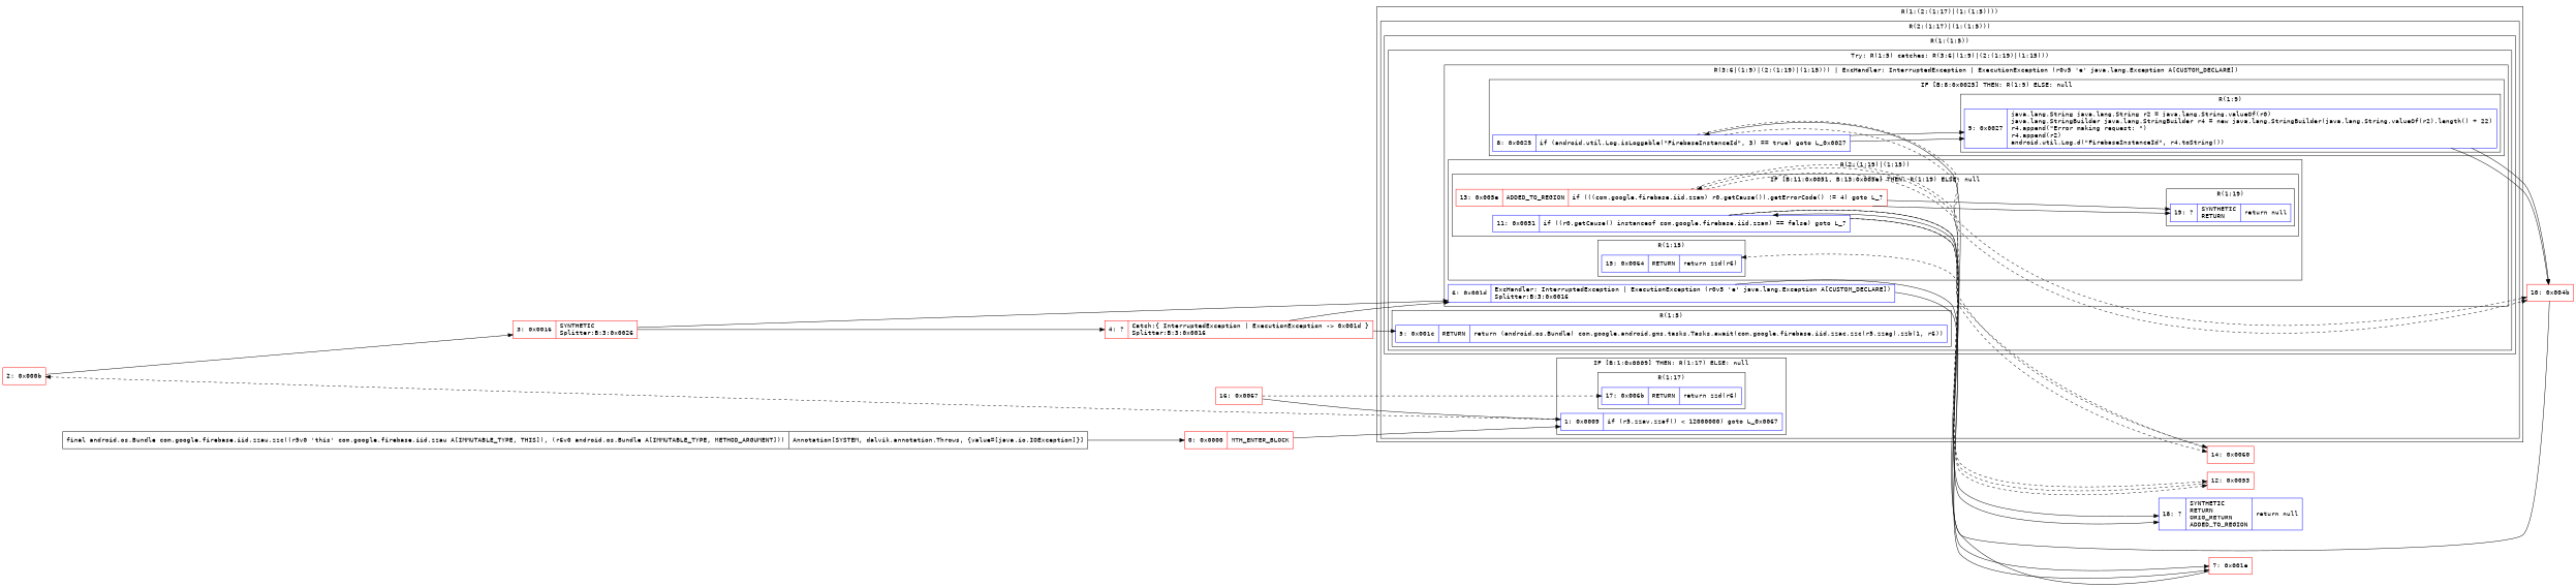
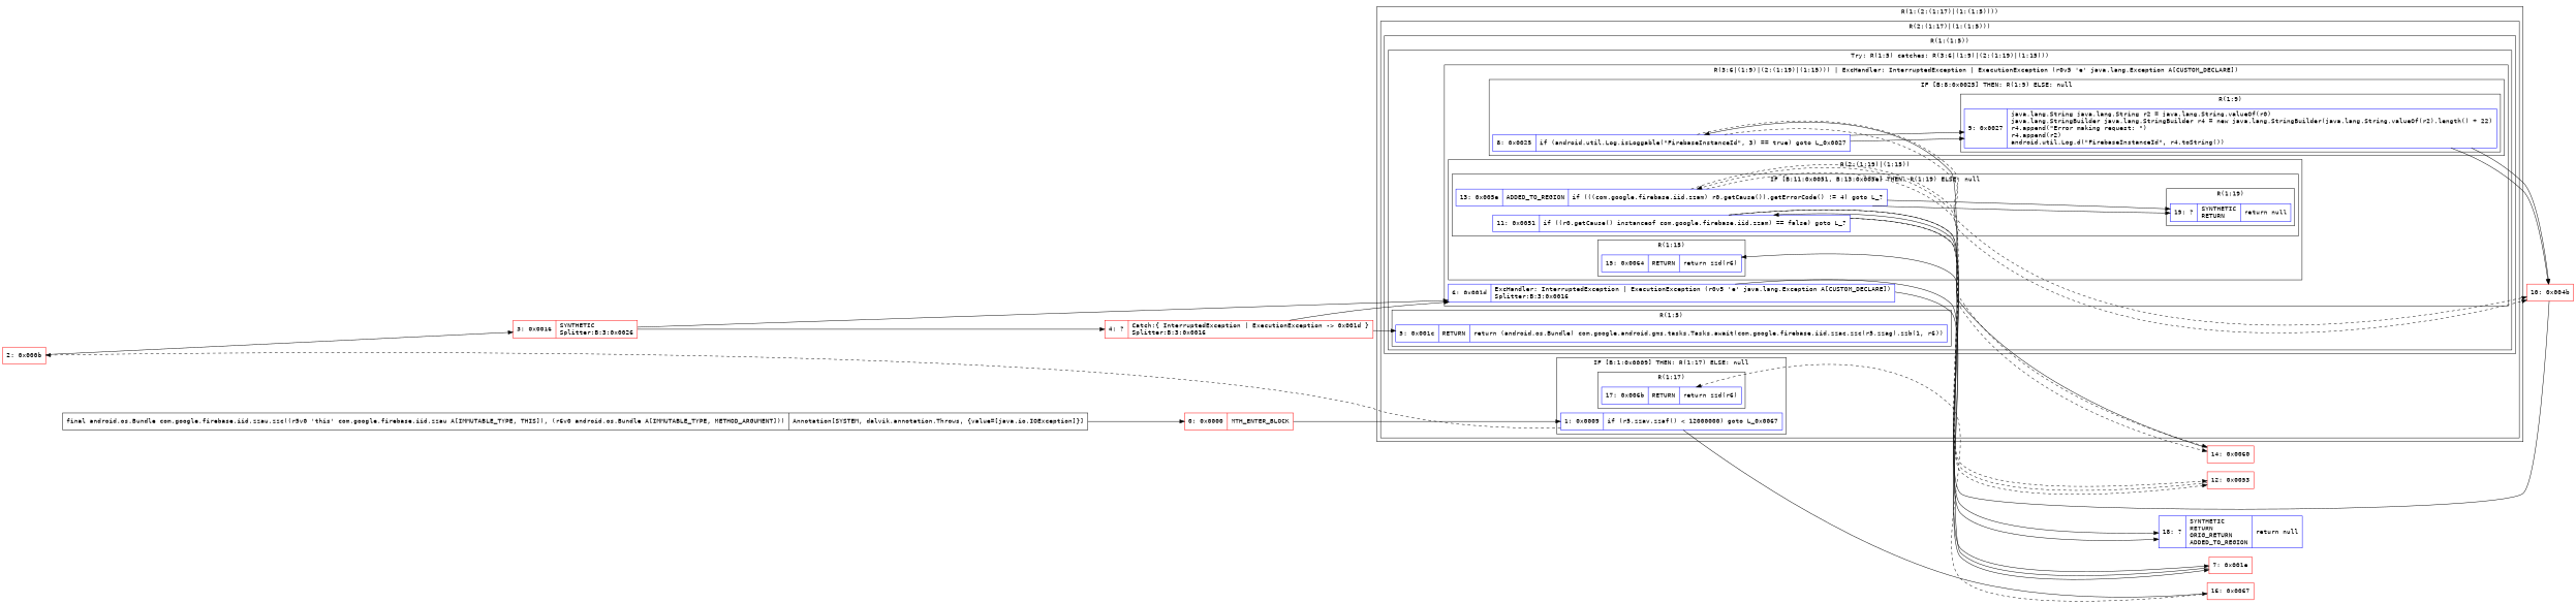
  digraph {
    fontname="DejaVu Sans Mono"
    rankdir=LR
    node [color=blue fontname="DejaVu Sans Mono" shape=record]
    edge [fontname="DejaVu Sans Mono"]
    n1 [label="{17\:\ 0x006b|RETURN\l|return zzd(r6)\l}"]
    n2 [label="{1\:\ 0x0009|if (r5.zzav.zzaf() \< 12000000) goto L_0x0067\l}"]
    n3 [label="{5\:\ 0x001c|RETURN\l|return (android.os.Bundle) com.google.android.gms.tasks.Tasks.await(com.google.firebase.iid.zzac.zzc(r5.zzag).zzb(1, r6))\l}"]
    n4 [label="{9\:\ 0x0027|java.lang.String java.lang.String r2 = java.lang.String.valueOf(r0)\ljava.lang.StringBuilder java.lang.StringBuilder r4 = new java.lang.StringBuilder(java.lang.String.valueOf(r2).length() + 22)\lr4.append(\"Error making request: \")\lr4.append(r2)\landroid.util.Log.d(\"FirebaseInstanceId\", r4.toString())\l}"]
    n5 [label="{8\:\ 0x0025|if (android.util.Log.isLoggable(\"FirebaseInstanceId\", 3) == true) goto L_0x0027\l}"]
    n6 [label="{19\:\ ?|SYNTHETIC\lRETURN\l|return null\l}"]
    n7 [label="{11\:\ 0x0051|if ((r0.getCause() instanceof com.google.firebase.iid.zzam) == false) goto L_?\l}"]
-   n8 [color=red label="{13\:\ 0x005e|ADDED_TO_REGION\l|if (((com.google.firebase.iid.zzam) r0.getCause()).getErrorCode() != 4) goto L_?\l}"]
+   n8 [label="{13\:\ 0x005e|ADDED_TO_REGION\l|if (((com.google.firebase.iid.zzam) r0.getCause()).getErrorCode() != 4) goto L_?\l}"]
    n9 [label="{15\:\ 0x0064|RETURN\l|return zzd(r6)\l}"]
    n10 [label="{6\:\ 0x001d|ExcHandler: InterruptedException \| ExecutionException (r0v5 'e' java.lang.Exception A[CUSTOM_DECLARE])\lSplitter:B:3:0x0016\l}"]
    n11 [color=red label="{2\:\ 0x000b}"]
    n12 [color=red label="{16\:\ 0x0067}"]
    n13 [color=red label="{10\:\ 0x004b}"]
    n14 [color=red label="{12\:\ 0x0053}"]
    n15 [label="{18\:\ ?|SYNTHETIC\lRETURN\lORIG_RETURN\lADDED_TO_REGION\l|return null\l}"]
    n16 [color=red label="{14\:\ 0x0060}"]
    n17 [color=red label="{7\:\ 0x001e}"]
    n18 [color=red label="{3\:\ 0x0016|SYNTHETIC\lSplitter:B:3:0x0026\l}"]
    n19 [color=red label="{0\:\ 0x0000|MTH_ENTER_BLOCK\l}"]
    n20 [color=red label="{4\:\ ?|Catch:\{ InterruptedException \| ExecutionException \-\> 0x001d \}\lSplitter:B:3:0x0016\l}"]
    n21 [label="{final android.os.Bundle com.google.firebase.iid.zzau.zzc((r5v0 'this' com.google.firebase.iid.zzau A[IMMUTABLE_TYPE, THIS]), (r6v0 android.os.Bundle A[IMMUTABLE_TYPE, METHOD_ARGUMENT]))  | Annotation[SYSTEM, dalvik.annotation.Throws, \{value=[java.io.IOException]\}]\l}" color=""]
    subgraph cluster_1 {
      label="R(1:(2:(1:17)|(1:(1:5))))"
      subgraph cluster_2 {
        label="R(2:(1:17)|(1:(1:5)))"
        subgraph cluster_3 {
          label="IF [B:1:0x0009] THEN: R(1:17) ELSE: null"
          n2
          subgraph cluster_4 {
            label="R(1:17)"
            n1
          }
        }
        subgraph cluster_5 {
          label="R(1:(1:5))"
          subgraph cluster_6 {
            label="Try: R(1:5) catches: R(3:6|(1:9)|(2:(1:19)|(1:15)))"
            subgraph cluster_7 {
              label="R(1:5)"
              n3
            }
            subgraph cluster_8 {
              label="R(3:6|(1:9)|(2:(1:19)|(1:15))) | ExcHandler: InterruptedException \| ExecutionException (r0v5 'e' java.lang.Exception A[CUSTOM_DECLARE])\l"
              n10
              subgraph cluster_9 {
                label="IF [B:8:0x0025] THEN: R(1:9) ELSE: null"
                n5
                subgraph cluster_10 {
                  label="R(1:9)"
                  n4
                }
              }
              subgraph cluster_11 {
                label="R(2:(1:19)|(1:15))"
                subgraph cluster_12 {
                  label="IF [B:11:0x0051, B:13:0x005e] THEN: R(1:19) ELSE: null"
                  n7
                  n8
                  subgraph cluster_13 {
                    label="R(1:19)"
                    n6
                  }
                }
                subgraph cluster_14 {
                  label="R(1:15)"
                  n9
                }
              }
            }
          }
        }
      }
    }
    subgraph cluster_15 {
      label="R(3:6|(1:9)|(2:(1:19)|(1:15))) | ExcHandler: InterruptedException \| ExecutionException (r0v5 'e' java.lang.Exception A[CUSTOM_DECLARE])\l"
      subgraph cluster_16 {
        label="IF [B:8:0x0025] THEN: R(1:9) ELSE: null"
        subgraph cluster_17 {
          label="R(1:9)"
        }
      }
      subgraph cluster_18 {
        label="R(2:(1:19)|(1:15))"
        subgraph cluster_19 {
          label="IF [B:11:0x0051, B:13:0x005e] THEN: R(1:19) ELSE: null"
          subgraph cluster_20 {
            label="R(1:19)"
          }
        }
        subgraph cluster_21 {
          label="R(1:15)"
        }
      }
    }
    n2 -> n11 [style=dashed]
-   n12 -> n2
+   n2 -> n12
    n4 -> n13
    n4 -> n13
    n5 -> n4
    n5 -> n4
    n5 -> n13 [style=dashed]
    n5 -> n13 [style=dashed]
    n7 -> n14 [style=dashed]
    n7 -> n14 [style=dashed]
    n7 -> n15
    n7 -> n15
    n8 -> n6
    n8 -> n6
    n8 -> n16 [style=dashed]
    n8 -> n16 [style=dashed]
    n10 -> n17
    n10 -> n17
    n11 -> n18
    n12 -> n1 [style=dashed]
    n13 -> n7
    n14 -> n8 [style=dashed]
-   n16 -> n9 [style=dashed]
+   n16 -> n9
    n17 -> n5
    n18 -> n10
    n18 -> n20
    n19 -> n2
    n20 -> n3
    n20 -> n10
    n21 -> n19
  }
